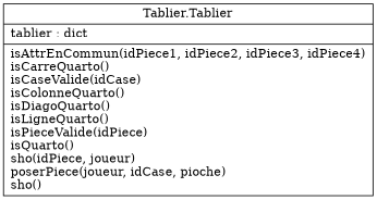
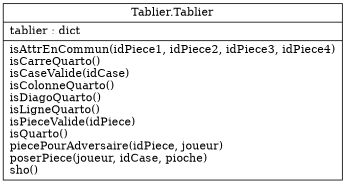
  digraph {
    rankdir=BT
-   n1 [label="{Tablier.Tablier|tablier : dict\l|isAttrEnCommun(idPiece1, idPiece2, idPiece3, idPiece4)\lisCarreQuarto()\lisCaseValide(idCase)\lisColonneQuarto()\lisDiagoQuarto()\lisLigneQuarto()\lisPieceValide(idPiece)\lisQuarto()\lsho(idPiece, joueur)\lposerPiece(joueur, idCase, pioche)\lsho()\l}" shape=record]
+   n1 [label="{Tablier.Tablier|tablier : dict\l|isAttrEnCommun(idPiece1, idPiece2, idPiece3, idPiece4)\lisCarreQuarto()\lisCaseValide(idCase)\lisColonneQuarto()\lisDiagoQuarto()\lisLigneQuarto()\lisPieceValide(idPiece)\lisQuarto()\lpiecePourAdversaire(idPiece, joueur)\lposerPiece(joueur, idCase, pioche)\lsho()\l}" shape=record]
  }
